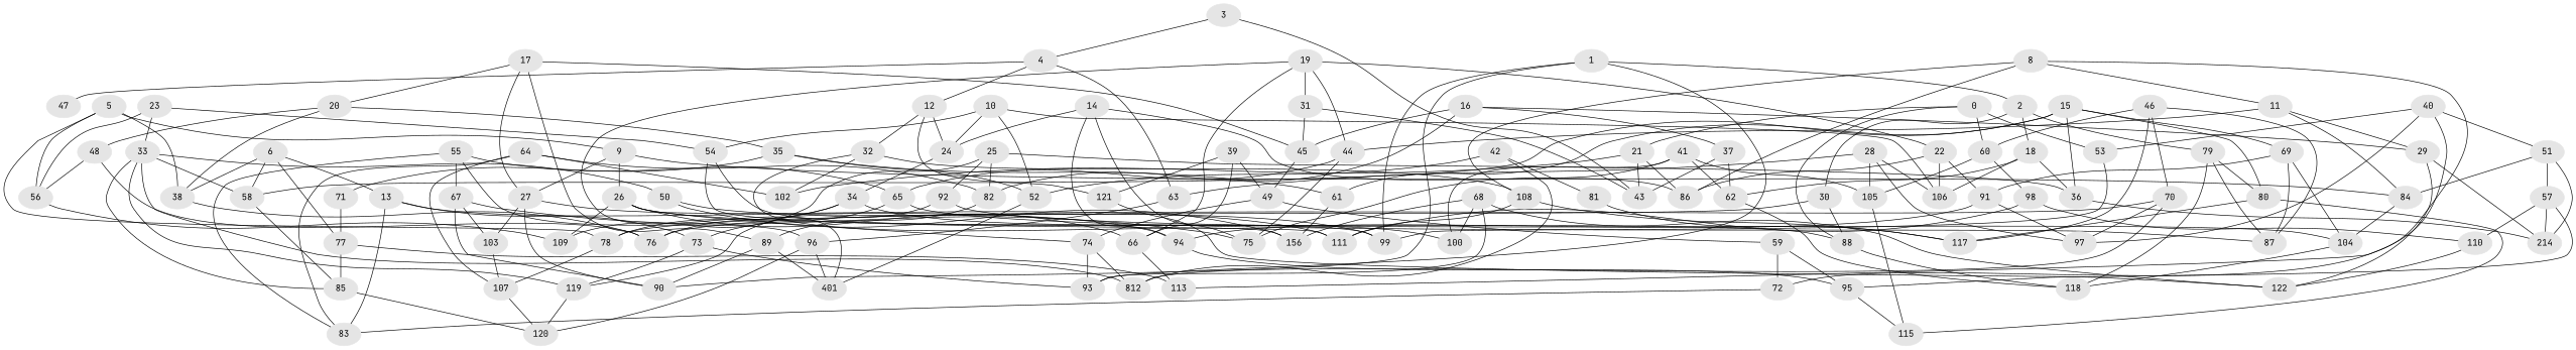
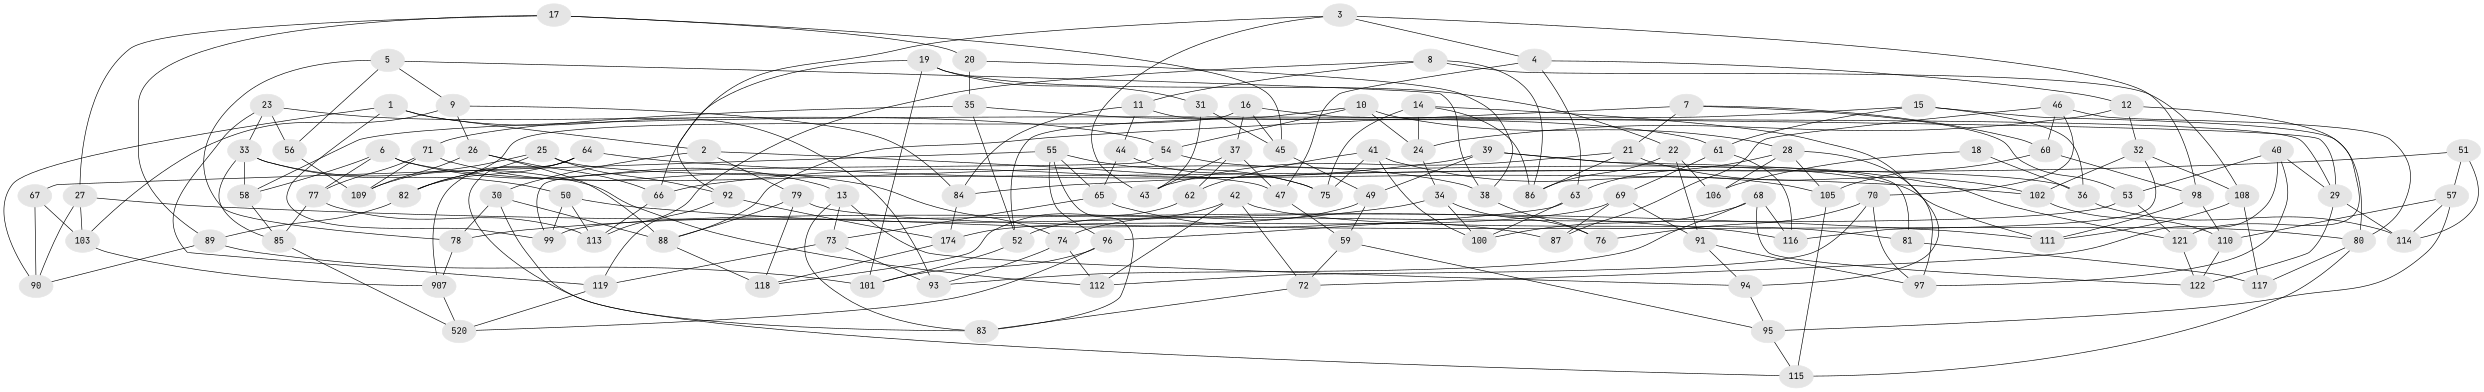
  graph {
    fontname="JetBrains Mono"
    node [color=gray90 fontname="JetBrains Mono" style=filled]
    edge [fontname="JetBrains Mono"]
    1
    2
    90
    93
    99
    30
    47
    79
    78
    88
    115
    59
    80
    87
    118
    3
    4
    43
    92
    98
    12
    63
    119
-   104
+   104 [label=174]
    111
    110
    24
    32
    121
    100
    96
    5
    9
    38
    56
    26
    84
    103
    76
    109
-   107
+   107 [label=907]
    6
    13
    58
    77
    73
    83
    94
    85
    113
-   7 [label=0]
+   7
    21
    53
    60
    86
    102
    105
    8
    11
    108
    29
    44
    117
    66
    10
    52
    54
    106
    34
-   101 [label=401]
-   114 [label=214]
+   101
+   114
    122
    75
    65
-   116 [label=156]
+   116
    95
    14
    15
    36
    61
    69
    16
    37
    45
    82
    62
    49
    89
    17
    20
    27
    35
-   48
    18
    81
    19
    22
    31
    91
    71
    97
    23
    33
-   120
+   120 [label=520]
    25
    28
    50
-   112 [label=812]
+   112
    74
    39
    40
    51
    72
    57
    41
    42
    46
    70
    55
    67
    64
    68
    1 -- 2
    1 -- 90
    1 -- 93
    1 -- 99
    2 -- 30
-   2 -- 18
+   2 -- 47
    2 -- 79
    30 -- 78
    30 -- 88
+   30 -- 115
+   47 -- 59
    79 -- 80
-   79 -- 87
+   79 -- 88
    79 -- 118
    78 -- 107
    88 -- 118
    59 -- 95
    59 -- 72
    80 -- 115
    80 -- 117
    3 -- 4
    3 -- 43
+   3 -- 92
+   3 -- 98
    4 -- 47
    4 -- 12
    4 -- 63
    92 -- 119
    92 -- 104
    98 -- 111
    98 -- 110
    12 -- 24
    12 -- 32
    12 -- 121
+   63 -- 100
    63 -- 96
    119 -- 120
    104 -- 118
    110 -- 122
    24 -- 34
    32 -- 102
    32 -- 108
    32 -- 116
    121 -- 122
    96 -- 101
    96 -- 120
    5 -- 78
    5 -- 9
    5 -- 38
    5 -- 56
    9 -- 26
    9 -- 84
-   9 -- 27
+   9 -- 103
    38 -- 76
    56 -- 109
    26 -- 88
    26 -- 109
    26 -- 66
    84 -- 104
    103 -- 107
    107 -- 120
    6 -- 38
    6 -- 13
    6 -- 58
    6 -- 77
    13 -- 73
    13 -- 83
    13 -- 94
    58 -- 85
    77 -- 85
    77 -- 113
    73 -- 93
    73 -- 119
    94 -- 95
    85 -- 120
    7 -- 88
    7 -- 21
    7 -- 53
    7 -- 60
    21 -- 43
    21 -- 86
    21 -- 102
    53 -- 99
+   53 -- 121
    60 -- 98
    60 -- 105
+   102 -- 110
    105 -- 115
    8 -- 113
    8 -- 86
    8 -- 11
    8 -- 108
    11 -- 84
    11 -- 29
    11 -- 44
    108 -- 111
    108 -- 117
    29 -- 114
    29 -- 122
    44 -- 75
    44 -- 65
    66 -- 113
    10 -- 24
    10 -- 52
    10 -- 54
-   10 -- 106
+   10 -- 28
    52 -- 101
    54 -- 99
    54 -- 111
    34 -- 78
    34 -- 100
    34 -- 76
    65 -- 87
    65 -- 73
    95 -- 115
    14 -- 24
    14 -- 94
    14 -- 86
    14 -- 75
    15 -- 80
    15 -- 58
    15 -- 36
    15 -- 61
    36 -- 114
    61 -- 116
-   15 -- 69
+   61 -- 69
    69 -- 87
    69 -- 104
    69 -- 91
    16 -- 29
    16 -- 37
    16 -- 45
    16 -- 82
+   37 -- 47
    37 -- 43
    37 -- 62
    45 -- 49
    82 -- 89
    62 -- 118
    49 -- 59
    49 -- 74
    89 -- 90
    89 -- 101
    17 -- 45
    17 -- 89
    17 -- 20
    17 -- 27
    20 -- 38
    20 -- 35
-   20 -- 48
    27 -- 90
    27 -- 111
    27 -- 103
    35 -- 52
    35 -- 61
    35 -- 71
-   48 -- 56
-   48 -- 76
    18 -- 106
    18 -- 36
-   18 -- 62
    81 -- 117
-   19 -- 44
    19 -- 66
    19 -- 101
    19 -- 22
    19 -- 31
    22 -- 86
    22 -- 106
    22 -- 91
    31 -- 43
    31 -- 45
    91 -- 94
    91 -- 97
+   71 -- 109
    71 -- 77
-   26 -- 74
-   33 -- 119
+   71 -- 74
+   23 -- 119
    23 -- 56
    23 -- 54
    23 -- 33
    33 -- 58
    33 -- 85
    33 -- 50
    33 -- 112
    25 -- 92
    25 -- 109
    25 -- 36
    25 -- 82
    28 -- 63
    28 -- 105
    28 -- 106
    28 -- 97
    50 -- 99
+   50 -- 113
    50 -- 116
    74 -- 93
    74 -- 112
    39 -- 121
    39 -- 66
    39 -- 49
+   39 -- 81
    40 -- 53
    40 -- 97
-   40 -- 51
+   40 -- 29
    40 -- 72
    51 -- 84
    51 -- 114
    51 -- 57
    72 -- 83
    57 -- 110
    57 -- 114
    57 -- 95
    41 -- 100
    41 -- 105
    41 -- 75
    41 -- 62
    42 -- 52
    42 -- 81
    42 -- 112
+   42 -- 72
    46 -- 87
    46 -- 60
-   46 -- 117
+   46 -- 80
    46 -- 70
    70 -- 76
    70 -- 97
    70 -- 112
    55 -- 96
    55 -- 83
    55 -- 65
    55 -- 67
    67 -- 90
    67 -- 103
-   67 -- 75
+   55 -- 75
    64 -- 107
    64 -- 83
    64 -- 102
    64 -- 82
    68 -- 93
    68 -- 100
    68 -- 122
    68 -- 116
  }
